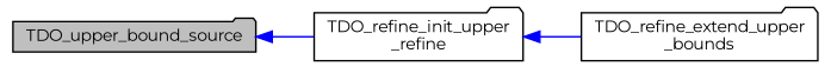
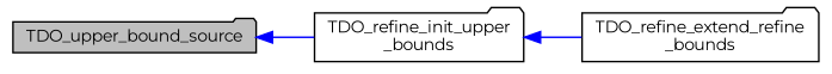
  digraph {
    fontname=Montserrat
    rankdir=LR
    node [color=black fillcolor=white fontname=Montserrat fontsize=10 shape=folder style=filled]
    edge [color=blue dir=back fontname=Montserrat fontsize=10 labelfontname=Helvetica labelfontsize=10 style=solid]
    n1 [fillcolor=grey75 fontcolor=black height=0.2 label=TDO_upper_bound_source width=0.4]
-   n2 [height=0.2 label="TDO_refine_init_upper\l_refine" width=0.4]
-   n3 [height=0.2 label="TDO_refine_extend_upper\l_bounds" width=0.4]
+   n2 [height=0.2 label="TDO_refine_init_upper\l_bounds" width=0.4]
+   n3 [height=0.2 label="TDO_refine_extend_refine\l_bounds" width=0.4]
    n1 -> n2
    n2 -> n3
  }
